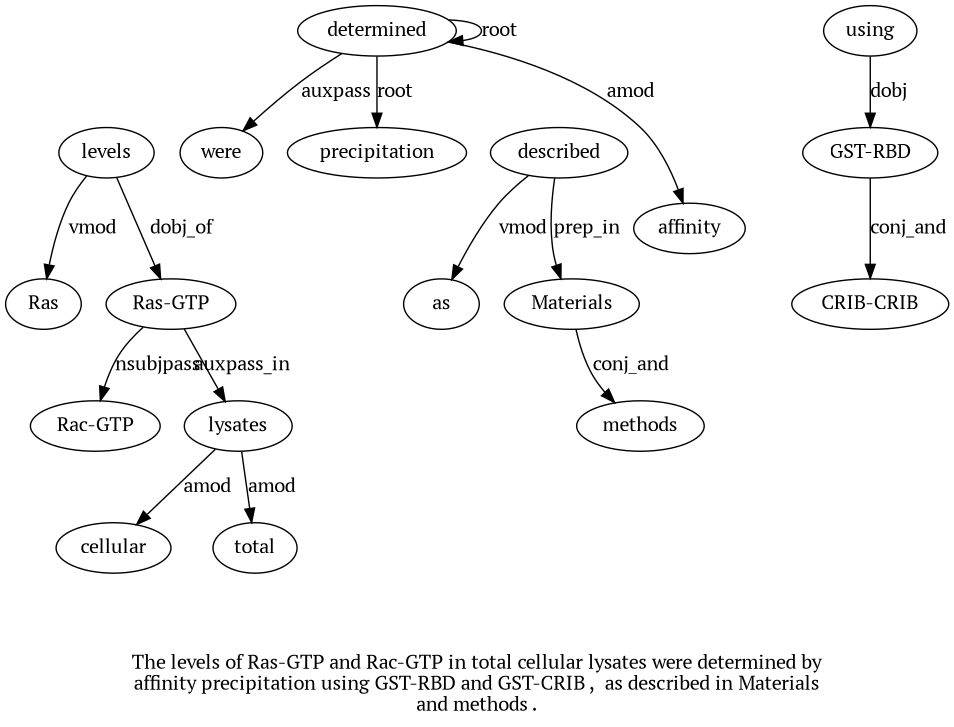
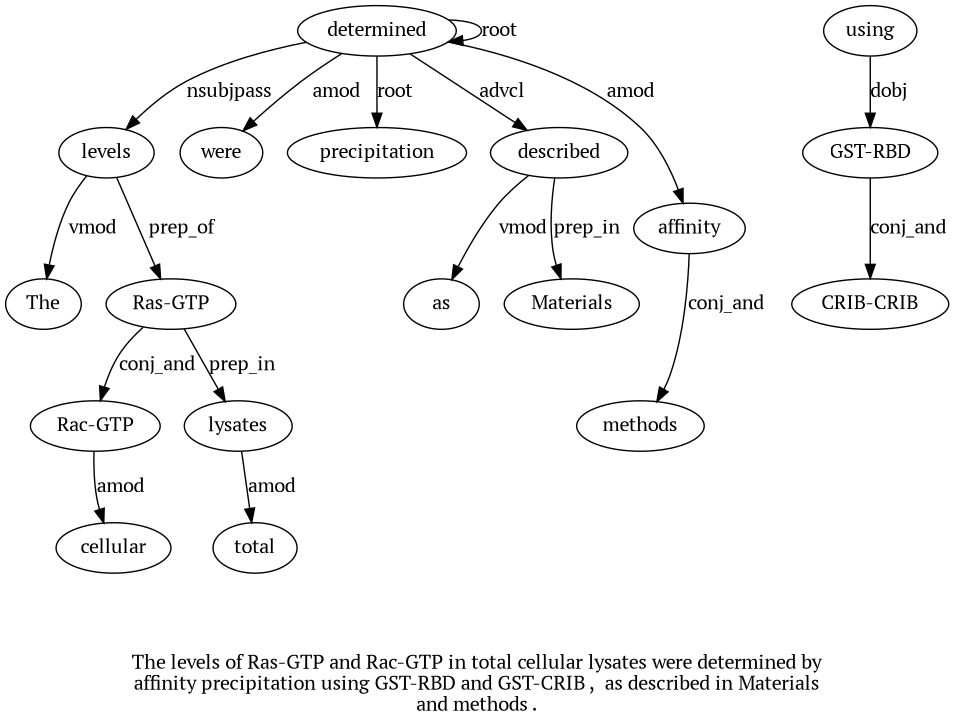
  digraph {
    fontname="PT Serif"
    label="The levels of Ras-GTP and Rac-GTP in total cellular lysates were determined by\naffinity precipitation using GST-RBD and GST-CRIB ,  as described in Materials\nand methods ."
    node [fillcolor=white fontname="PT Serif" style=filled]
    edge [fontname="PT Serif"]
    n1 [label=levels]
-   n2 [label=Ras]
+   n2 [label=The]
    n3 [label="Ras-GTP"]
    n4 [label="Rac-GTP"]
    n5 [label=lysates]
    n6 [label=determined]
    n7 [label=were]
    n8 [label=precipitation]
    n9 [label=described]
    n10 [label=affinity]
    n11 [label=as]
    n12 [label=Materials]
    n13 [label=total]
    n14 [label=cellular]
    n15 [label=using]
    n16 [label="GST-RBD"]
    n17 [label="CRIB-CRIB"]
    n18 [label=methods]
    n1 -> n2 [label=vmod]
-   n1 -> n3 [label=dobj_of]
-   n3 -> n4 [label=nsubjpass]
-   n3 -> n5 [label=auxpass_in]
+   n1 -> n3 [label=prep_of]
+   n3 -> n4 [label=conj_and]
+   n3 -> n5 [label=prep_in]
    n5 -> n13 [label=amod]
-   n5 -> n14 [label=amod]
+   n4 -> n14 [label=amod]
+   n6 -> n1 [label=nsubjpass]
    n6 -> n6 [label=root]
-   n6 -> n7 [label=auxpass]
+   n6 -> n7 [label=amod]
    n6 -> n8 [label=root]
+   n6 -> n9 [label=advcl]
    n6 -> n10 [label=amod]
    n9 -> n11 [label=vmod]
    n9 -> n12 [label=prep_in]
-   n12 -> n18 [label=conj_and]
+   n10 -> n18 [label=conj_and]
    n15 -> n16 [label=dobj]
    n16 -> n17 [label=conj_and]
  }
